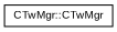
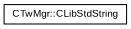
  digraph {
    rankdir=LR
    fontname="Liberation Sans"
-   n1 [color=black fillcolor=white fontname="Liberation Sans" fontsize=10 height=0.2 label="CTwMgr::CTwMgr" shape=record style=filled width=0.4]
+   n1 [color=black fillcolor=white fontname="Liberation Sans" fontsize=10 height=0.2 label="CTwMgr::CLibStdString" shape=record style=filled width=0.4]
  }
